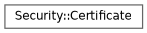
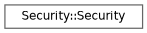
  digraph {
    rankdir=LR
-   n1 [color=grey40 fillcolor=white fontname=Helvetica fontsize=10 height=0.2 label="Security::Certificate" shape=box style=filled width=0.4]
+   n1 [color=grey40 fillcolor=white fontname=Helvetica fontsize=10 height=0.2 label="Security::Security" shape=box style=filled width=0.4]
  }
